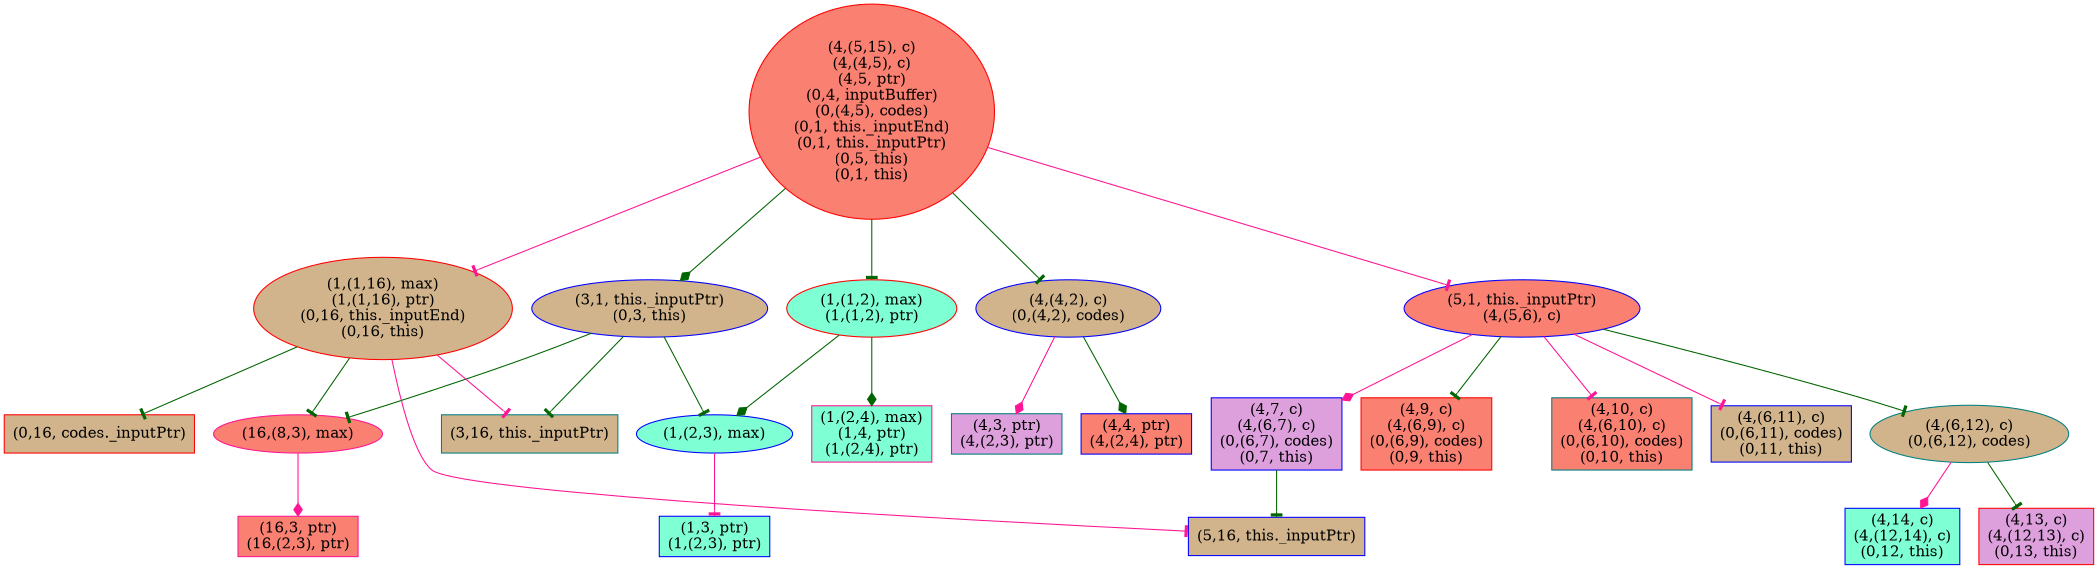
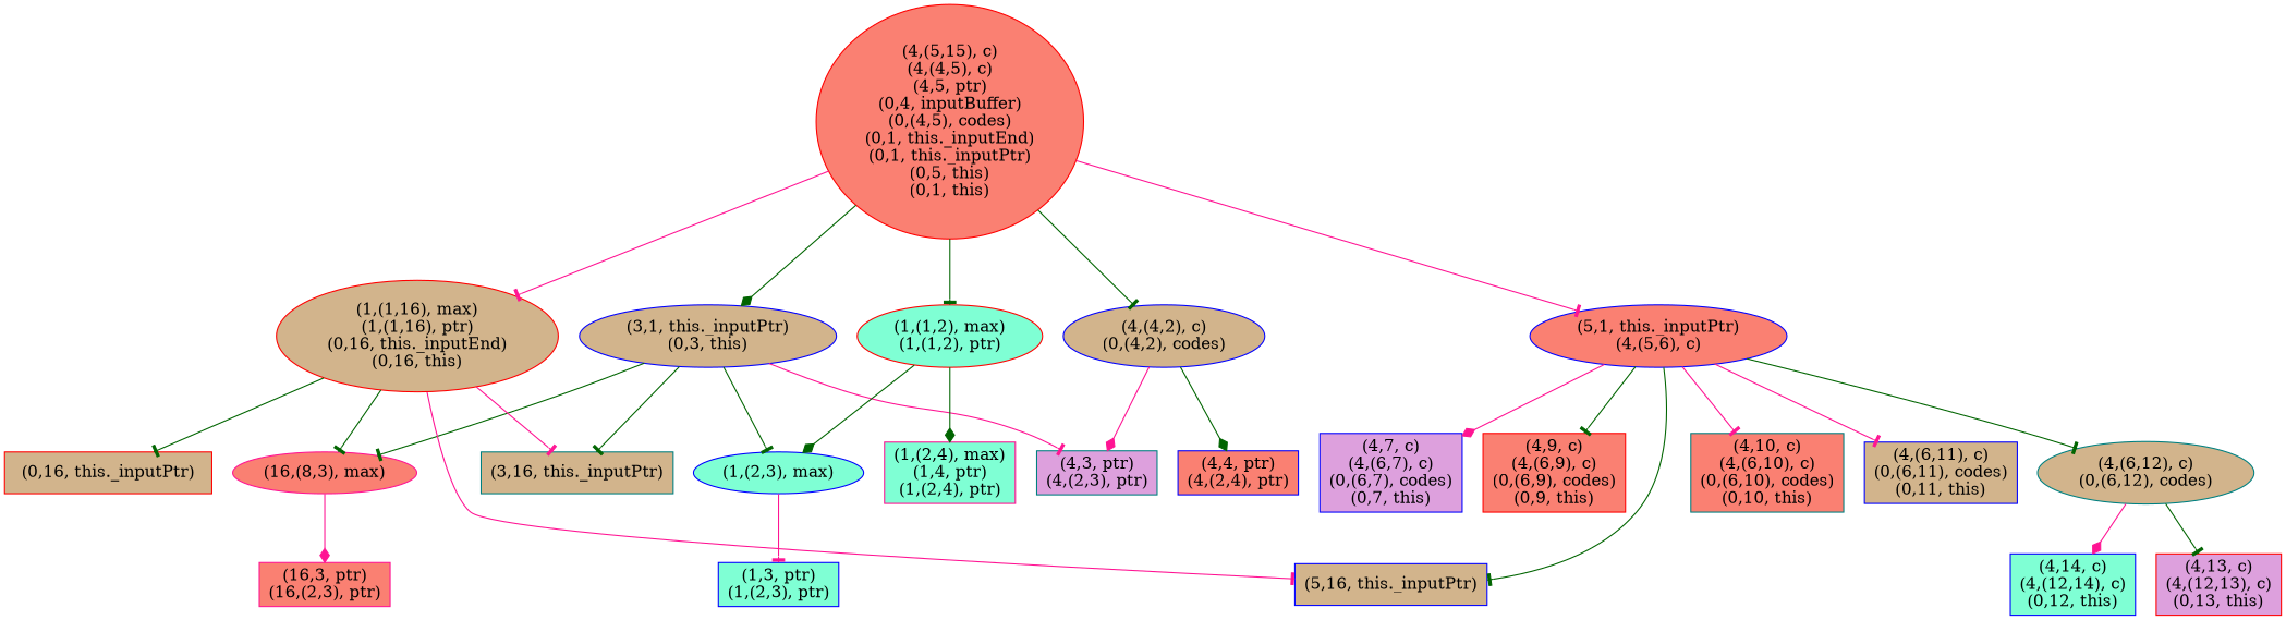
  digraph {
    node [color=blue fillcolor=tan shape=box style=filled]
    edge [arrowhead=tee color=darkgreen]
    n1 [fillcolor=aquamarine label="(1,3, ptr)\n(1,(2,3), ptr)"]
    n2 [fillcolor=aquamarine label="(1,(2,3), max)" shape=""]
    n3 [color=deeppink fillcolor=salmon label="(16,3, ptr)\n(16,(2,3), ptr)"]
    n4 [color=deeppink fillcolor=salmon label="(16,(8,3), max)" shape=""]
    n5 [color=teal fillcolor=plum label="(4,3, ptr)\n(4,(2,3), ptr)"]
    n6 [color=teal label="(3,16, this._inputPtr)"]
    n7 [label="(3,1, this._inputPtr)\n(0,3, this)" shape=""]
    n8 [fillcolor=plum label="(4,7, c)\n(4,(6,7), c)\n(0,(6,7), codes)\n(0,7, this)"]
    n9 [color=red fillcolor=salmon label="(4,9, c)\n(4,(6,9), c)\n(0,(6,9), codes)\n(0,9, this)"]
    n10 [color=teal fillcolor=salmon label="(4,10, c)\n(4,(6,10), c)\n(0,(6,10), codes)\n(0,10, this)"]
    n11 [label="(4,(6,11), c)\n(0,(6,11), codes)\n(0,11, this)"]
    n12 [color=red fillcolor=plum label="(4,13, c)\n(4,(12,13), c)\n(0,13, this)"]
    n13 [fillcolor=aquamarine label="(4,14, c)\n(4,(12,14), c)\n(0,12, this)"]
-   n14 [color=red label="(0,16, codes._inputPtr)"]
+   n14 [color=red label="(0,16, this._inputPtr)"]
    n15 [label="(5,16, this._inputPtr)"]
    n16 [color=red label="(1,(1,16), max)\n(1,(1,16), ptr)\n(0,16, this._inputEnd)\n(0,16, this)" shape=""]
    n17 [fillcolor=salmon label="(4,4, ptr)\n(4,(2,4), ptr)"]
    n18 [label="(4,(4,2), c)\n(0,(4,2), codes)" shape=""]
    n19 [color=teal label="(4,(6,12), c)\n(0,(6,12), codes)" shape=""]
    n20 [color=deeppink fillcolor=aquamarine label="(1,(2,4), max)\n(1,4, ptr)\n(1,(2,4), ptr)"]
    n21 [color=red fillcolor=aquamarine label="(1,(1,2), max)\n(1,(1,2), ptr)" shape=""]
    n22 [fillcolor=salmon label="(5,1, this._inputPtr)\n(4,(5,6), c)" shape=""]
    n23 [color=red fillcolor=salmon label="(4,(5,15), c)\n(4,(4,5), c)\n(4,5, ptr)\n(0,4, inputBuffer)\n(0,(4,5), codes)\n(0,1, this._inputEnd)\n(0,1, this._inputPtr)\n(0,5, this)\n(0,1, this)" shape=""]
    n2 -> n1 [color=deeppink]
    n4 -> n3 [arrowhead=diamond color=deeppink]
    n7 -> n2
    n7 -> n4
+   n7 -> n5 [color=deeppink]
    n7 -> n6
    n16 -> n4
    n16 -> n6 [color=deeppink]
    n16 -> n14
    n16 -> n15 [color=deeppink]
    n18 -> n5 [arrowhead=diamond color=deeppink]
    n18 -> n17 [arrowhead=diamond]
    n19 -> n12
    n19 -> n13 [arrowhead=diamond color=deeppink]
    n21 -> n2 [arrowhead=diamond]
    n21 -> n20 [arrowhead=diamond]
    n22 -> n8 [arrowhead=diamond color=deeppink]
    n22 -> n9
    n22 -> n10 [color=deeppink]
    n22 -> n11 [color=deeppink]
-   n8 -> n15
+   n22 -> n15
    n22 -> n19
    n23 -> n7 [arrowhead=diamond]
    n23 -> n16 [color=deeppink]
    n23 -> n18
    n23 -> n21
    n23 -> n22 [color=deeppink]
  }
